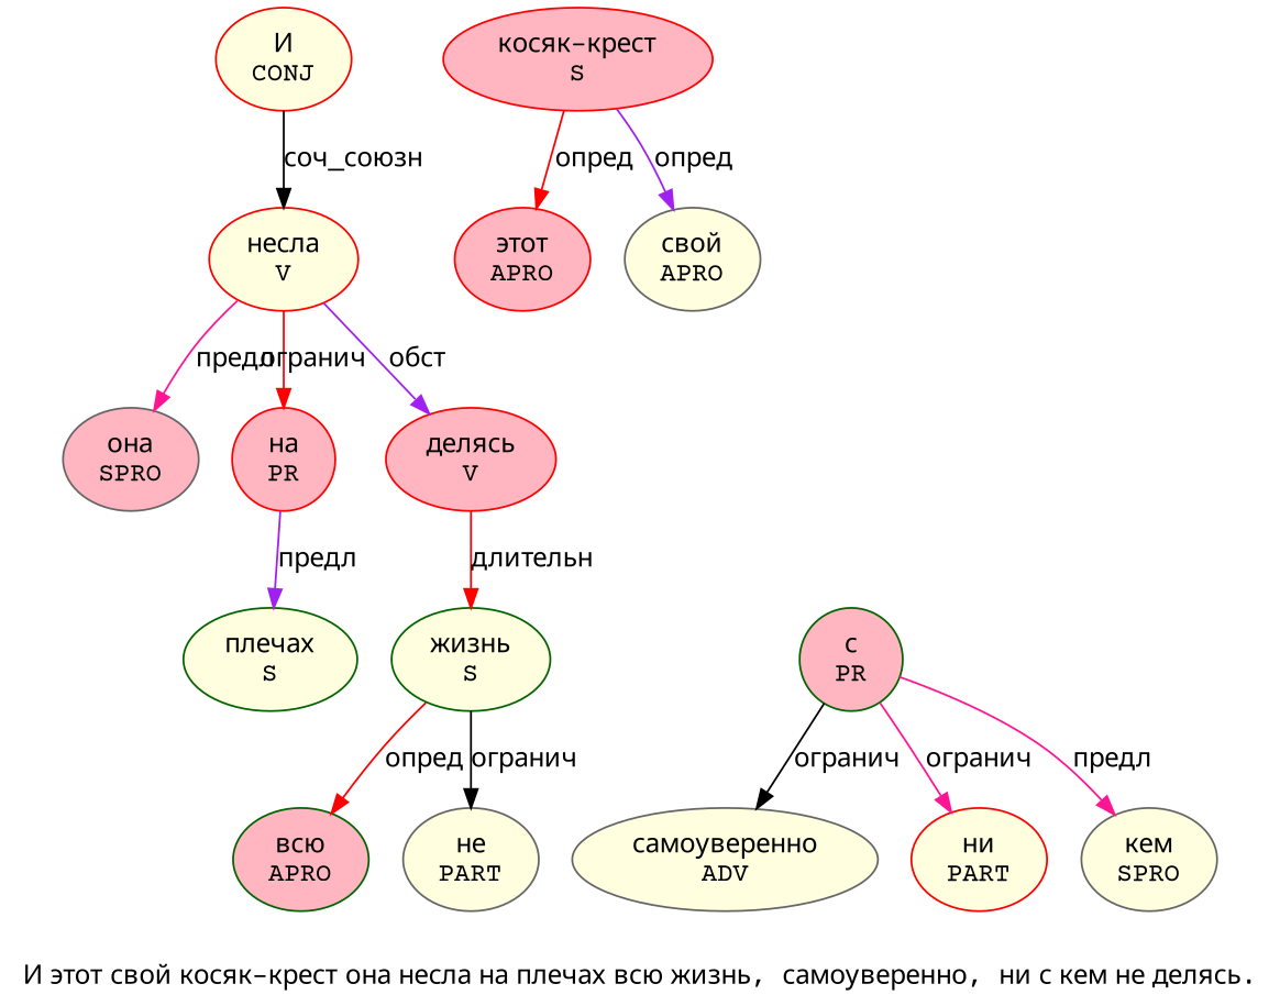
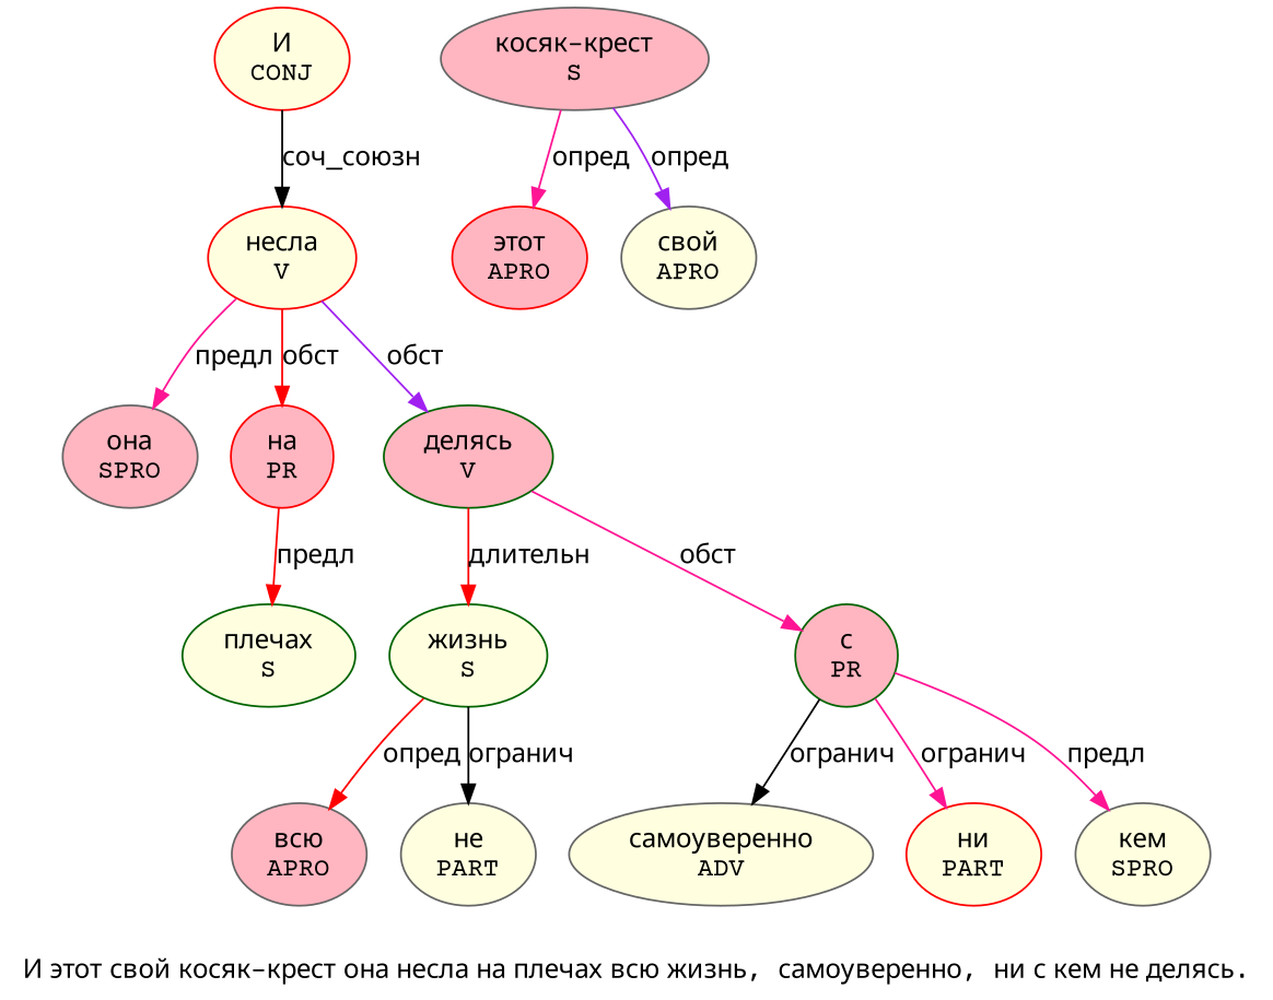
  digraph {
    fontname="Courier Prime"
    label="И этот свой косяк-крест она несла на плечах всю жизнь, самоуверенно, ни с кем не делясь."
    node [color=red fillcolor=lightyellow fontname="Courier Prime" penwidth=1 shape=ellipse style=filled]
    edge [color=deeppink fontname="Courier Prime"]
    n1 [label="И\nCONJ"]
    n2 [label="несла\nV"]
    n3 [color=gray40 fillcolor=lightpink label="она\nSPRO"]
    n4 [fillcolor=lightpink label="на\nPR"]
-   n5 [fillcolor=lightpink label="делясь\nV"]
+   n5 [color=darkgreen fillcolor=lightpink label="делясь\nV"]
    n6 [fillcolor=lightpink label="этот\nAPRO"]
    n7 [color=gray40 label="свой\nAPRO"]
-   n8 [fillcolor=lightpink label="косяк-крест\nS"]
+   n8 [color=gray40 fillcolor=lightpink label="косяк-крест\nS"]
    n9 [color=darkgreen label="плечах\nS"]
    n10 [color=darkgreen label="жизнь\nS"]
    n11 [color=darkgreen fillcolor=lightpink label="с\nPR"]
-   n12 [color=darkgreen fillcolor=lightpink label="всю\nAPRO"]
+   n12 [color=gray40 fillcolor=lightpink label="всю\nAPRO"]
    n13 [color=gray40 label="не\nPART"]
    n14 [color=gray40 label="самоуверенно\nADV"]
    n15 [label="ни\nPART"]
    n16 [color=gray40 label="кем\nSPRO"]
    n1 -> n2 [color=black label="соч_союзн"]
    n2 -> n3 [label="предл"]
-   n2 -> n4 [color=red label="огранич"]
+   n2 -> n4 [color=red label="обст"]
    n2 -> n5 [color=purple label="обст"]
-   n4 -> n9 [color=purple label="предл"]
+   n4 -> n9 [color=red label="предл"]
    n5 -> n10 [color=red label="длительн"]
-   n8 -> n6 [color=red label="опред"]
+   n5 -> n11 [label="обст"]
+   n8 -> n6 [label="опред"]
    n8 -> n7 [color=purple label="опред"]
    n10 -> n12 [color=red label="опред"]
    n10 -> n13 [color=black label="огранич"]
    n11 -> n14 [color=black label="огранич"]
    n11 -> n15 [label="огранич"]
    n11 -> n16 [label="предл"]
  }
